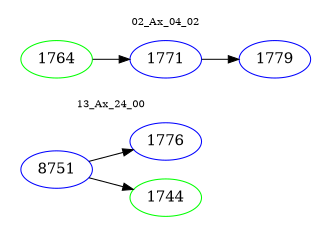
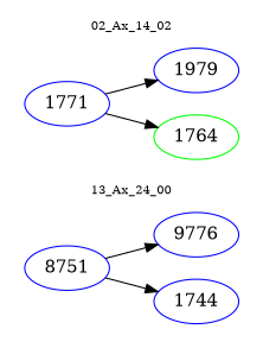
  digraph {
    rankdir=LR
    node [color=blue]
    edge [color=black]
    n1 [label=8751]
-   n2 [color=green label=1744]
-   n3 [label=1776]
+   n2 [label=1744]
+   n3 [label=9776]
    n4 [label=1771]
    n5 [color=green label=1764]
-   n6 [label=1779]
+   n6 [label=1979]
    subgraph cluster_1 {
      color=white
      fontsize=10
      label="13_Ax_24_00"
      n1
      n2
      n3
    }
    subgraph cluster_2 {
      color=white
      fontsize=10
-     label="02_Ax_04_02"
+     label="02_Ax_14_02"
      n4
      n5
      n6
    }
    n1 -> n2
    n1 -> n3
-   n5 -> n4
+   n4 -> n5
    n4 -> n6
  }
